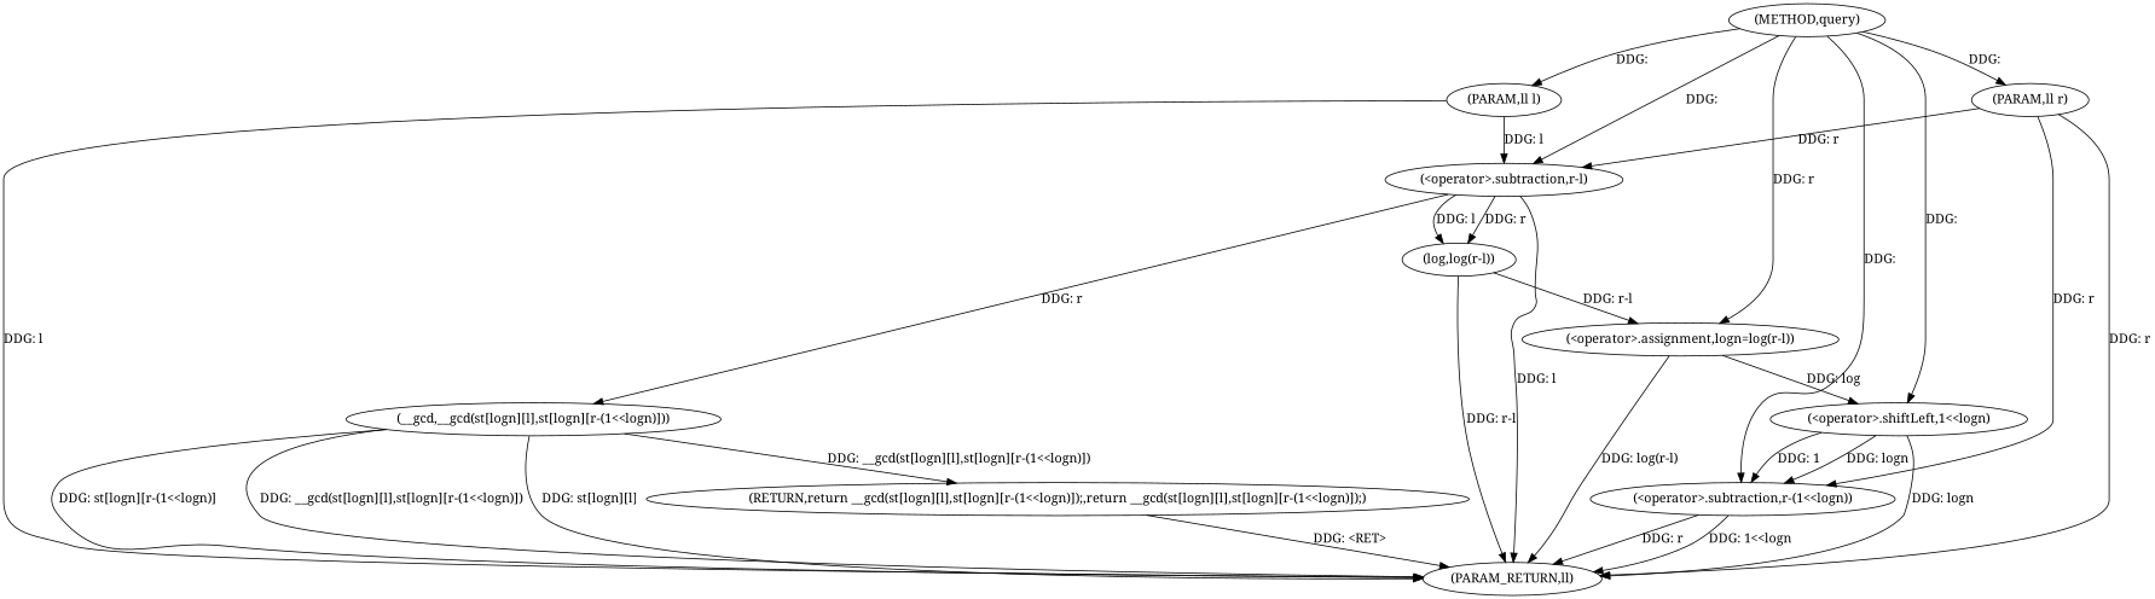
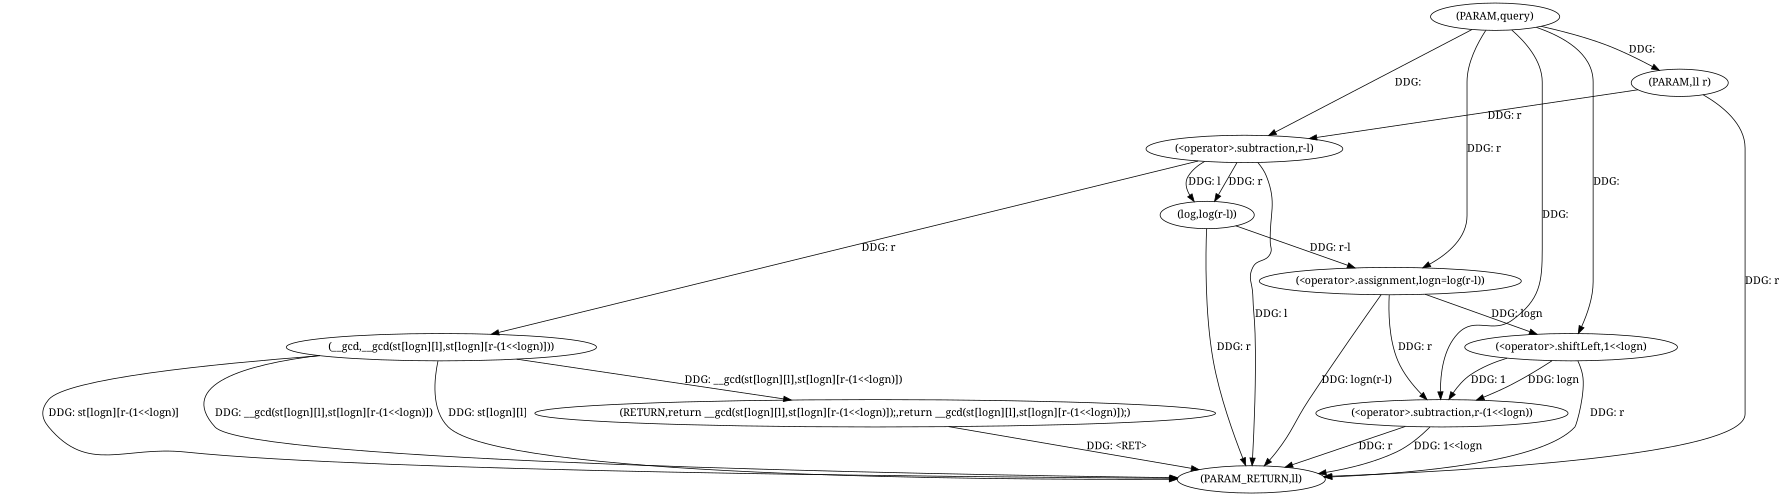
  digraph {
    fontname="Noto Serif"
    node [fontname="Noto Serif"]
    edge [fontname="Noto Serif"]
-   n1 [label="(METHOD,query)"]
-   n2 [label="(PARAM,ll l)"]
+   n1 [label="(PARAM,query)"]
    n3 [label="(PARAM,ll r)"]
    n4 [label="(<operator>.assignment,logn=log(r-l))"]
    n5 [label="(<operator>.subtraction,r-l)"]
    n6 [label="(<operator>.subtraction,r-(1<<logn))"]
    n7 [label="(<operator>.shiftLeft,1<<logn)"]
    n8 [label="(PARAM_RETURN,ll)"]
    n9 [label="(__gcd,__gcd(st[logn][l],st[logn][r-(1<<logn)]))"]
    n10 [label="(log,log(r-l))"]
    n11 [label="(RETURN,return __gcd(st[logn][l],st[logn][r-(1<<logn)]);,return __gcd(st[logn][l],st[logn][r-(1<<logn)]);)"]
-   n1 -> n2 [label="DDG: "]
    n1 -> n3 [label="DDG: "]
    n1 -> n4 [label="DDG: r"]
    n1 -> n5 [label="DDG: "]
    n1 -> n6 [label="DDG: "]
    n1 -> n7 [label="DDG: "]
-   n2 -> n5 [label="DDG: l"]
-   n2 -> n8 [label="DDG: l"]
    n3 -> n5 [label="DDG: r"]
-   n3 -> n6 [label="DDG: r"]
+   n4 -> n6 [label="DDG: r"]
    n3 -> n8 [label="DDG: r"]
-   n4 -> n7 [label="DDG: log"]
-   n4 -> n8 [label="DDG: log(r-l)"]
+   n4 -> n7 [label="DDG: logn"]
+   n4 -> n8 [label="DDG: logn(r-l)"]
    n5 -> n8 [label="DDG: l"]
    n5 -> n9 [label="DDG: r"]
    n5 -> n10 [label="DDG: r"]
    n5 -> n10 [label="DDG: l"]
    n6 -> n8 [label="DDG: r"]
    n6 -> n8 [label="DDG: 1<<logn"]
    n7 -> n6 [label="DDG: logn"]
    n7 -> n6 [label="DDG: 1"]
-   n7 -> n8 [label="DDG: logn"]
+   n7 -> n8 [label="DDG: r"]
    n9 -> n8 [label="DDG: st[logn][l]"]
    n9 -> n8 [label="DDG: st[logn][r-(1<<logn)]"]
    n9 -> n8 [label="DDG: __gcd(st[logn][l],st[logn][r-(1<<logn)])"]
    n9 -> n11 [label="DDG: __gcd(st[logn][l],st[logn][r-(1<<logn)])"]
    n10 -> n4 [label="DDG: r-l"]
-   n10 -> n8 [label="DDG: r-l"]
+   n10 -> n8 [label="DDG: r"]
    n11 -> n8 [label="DDG: <RET>"]
  }
